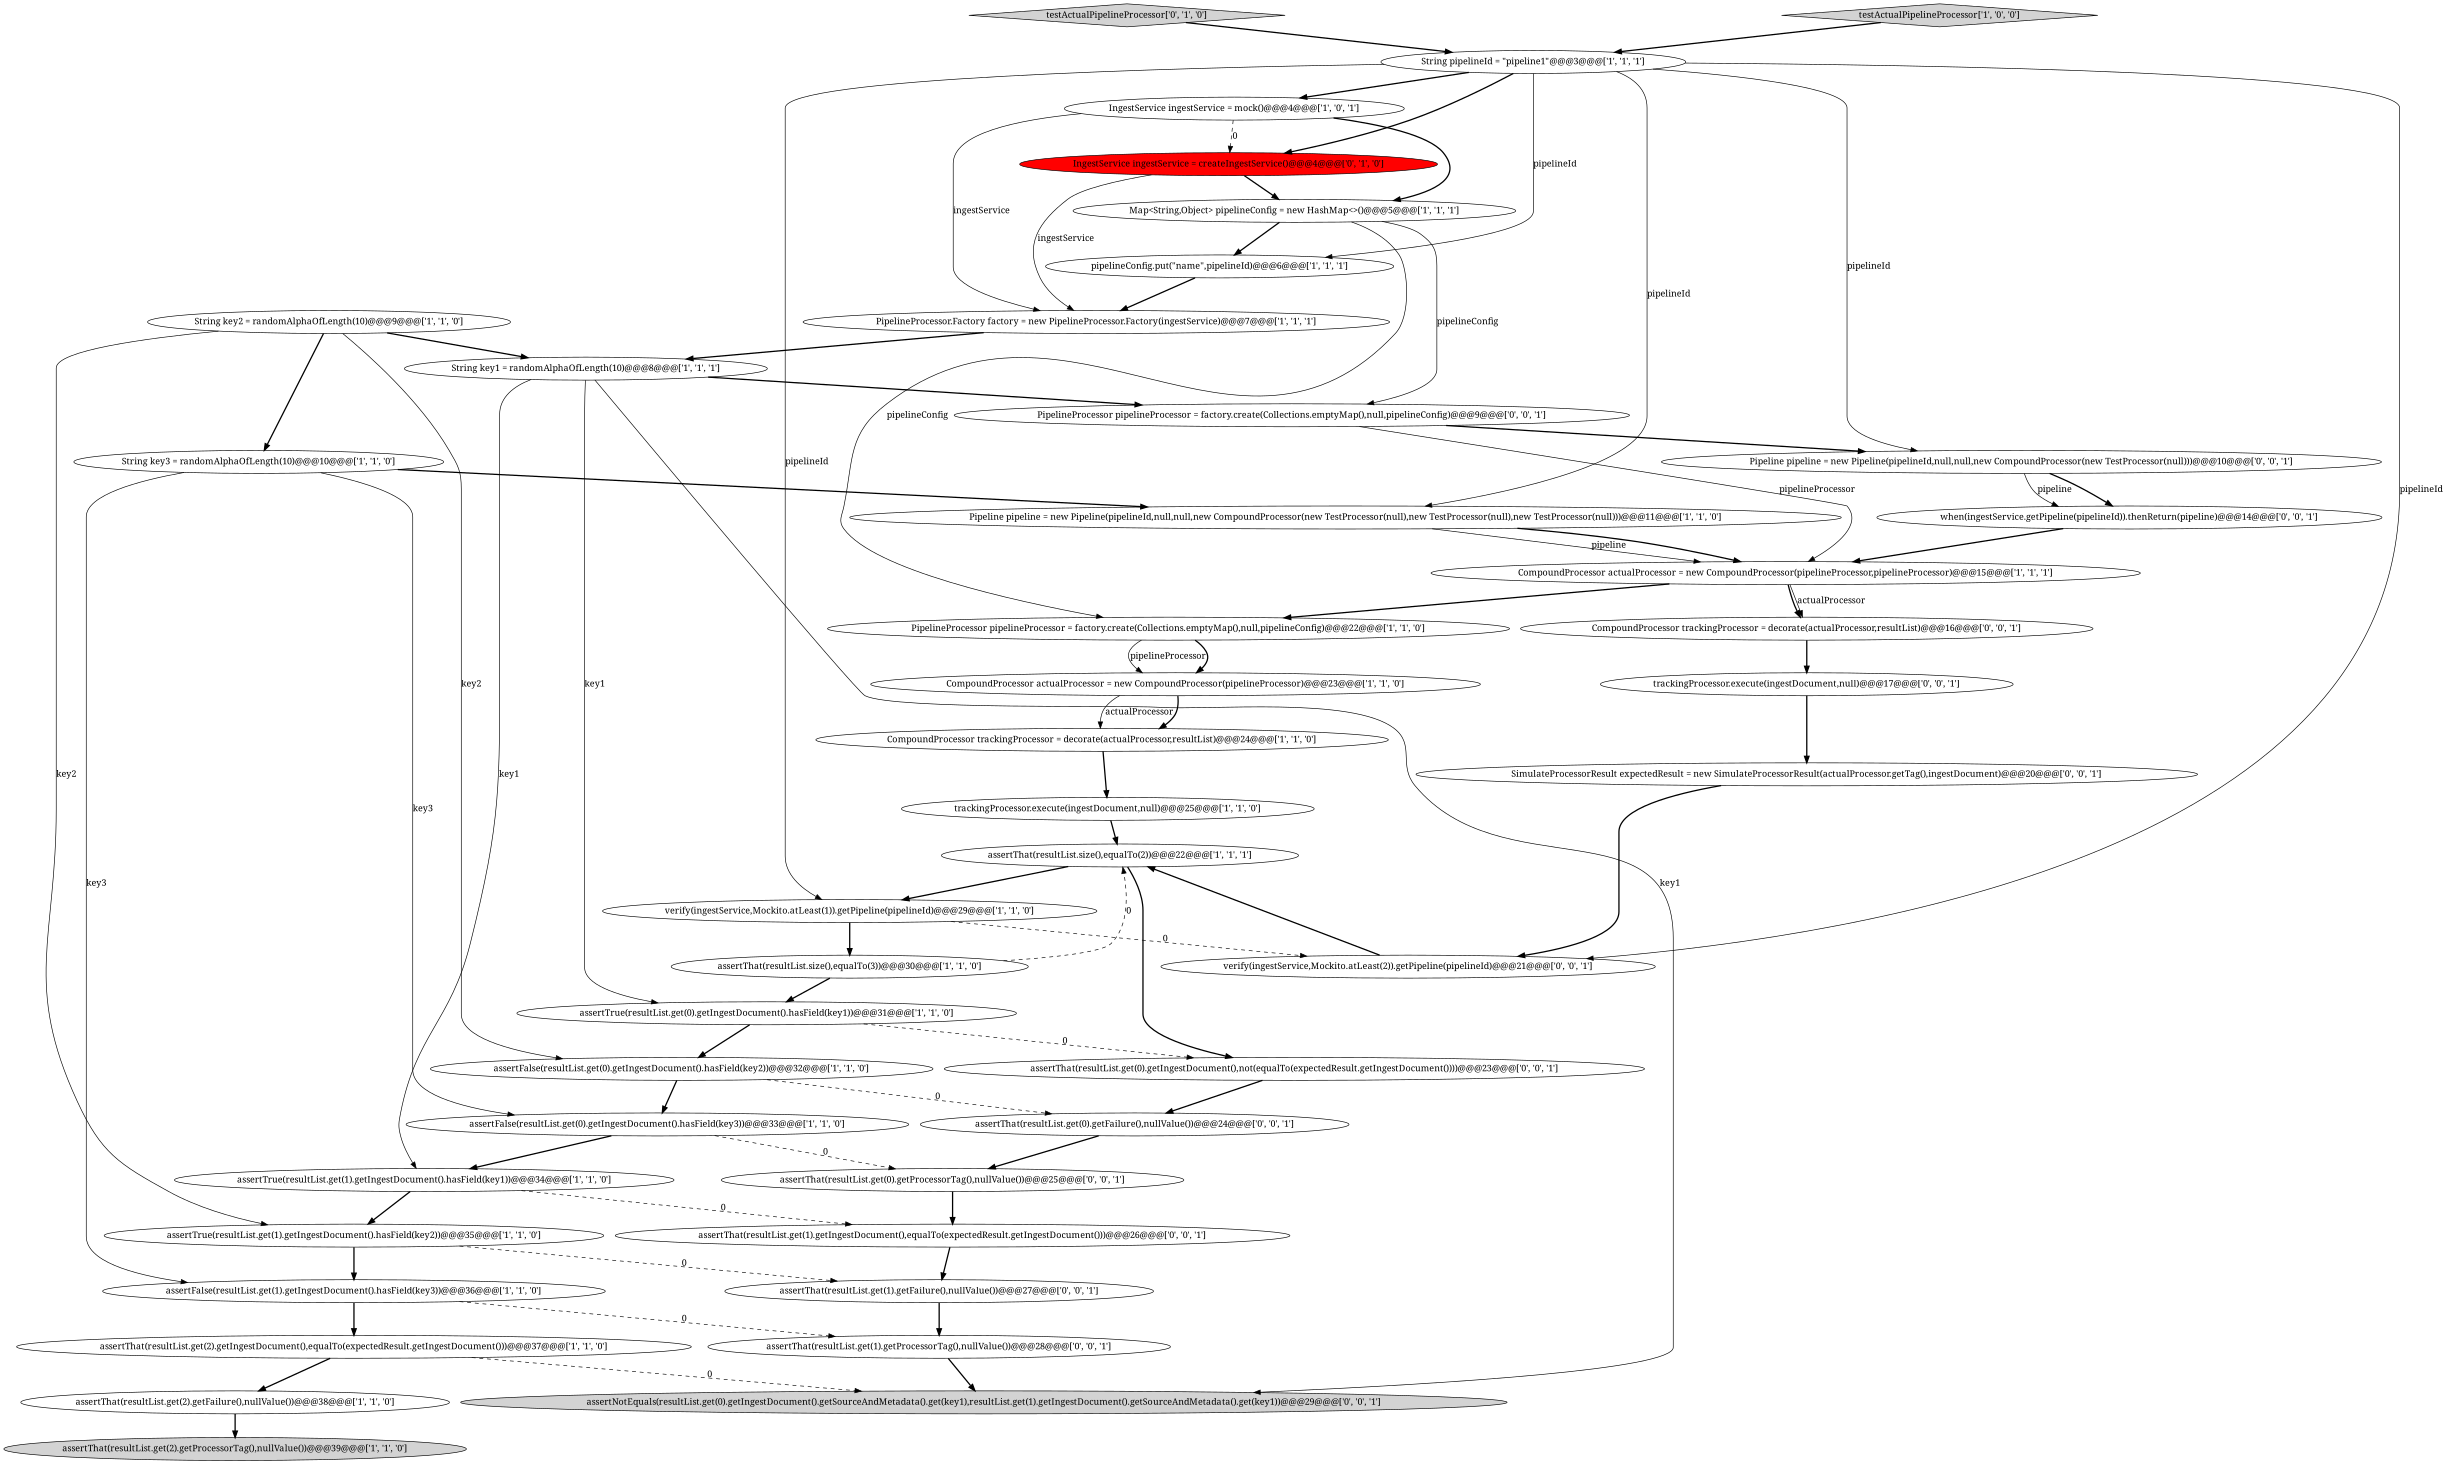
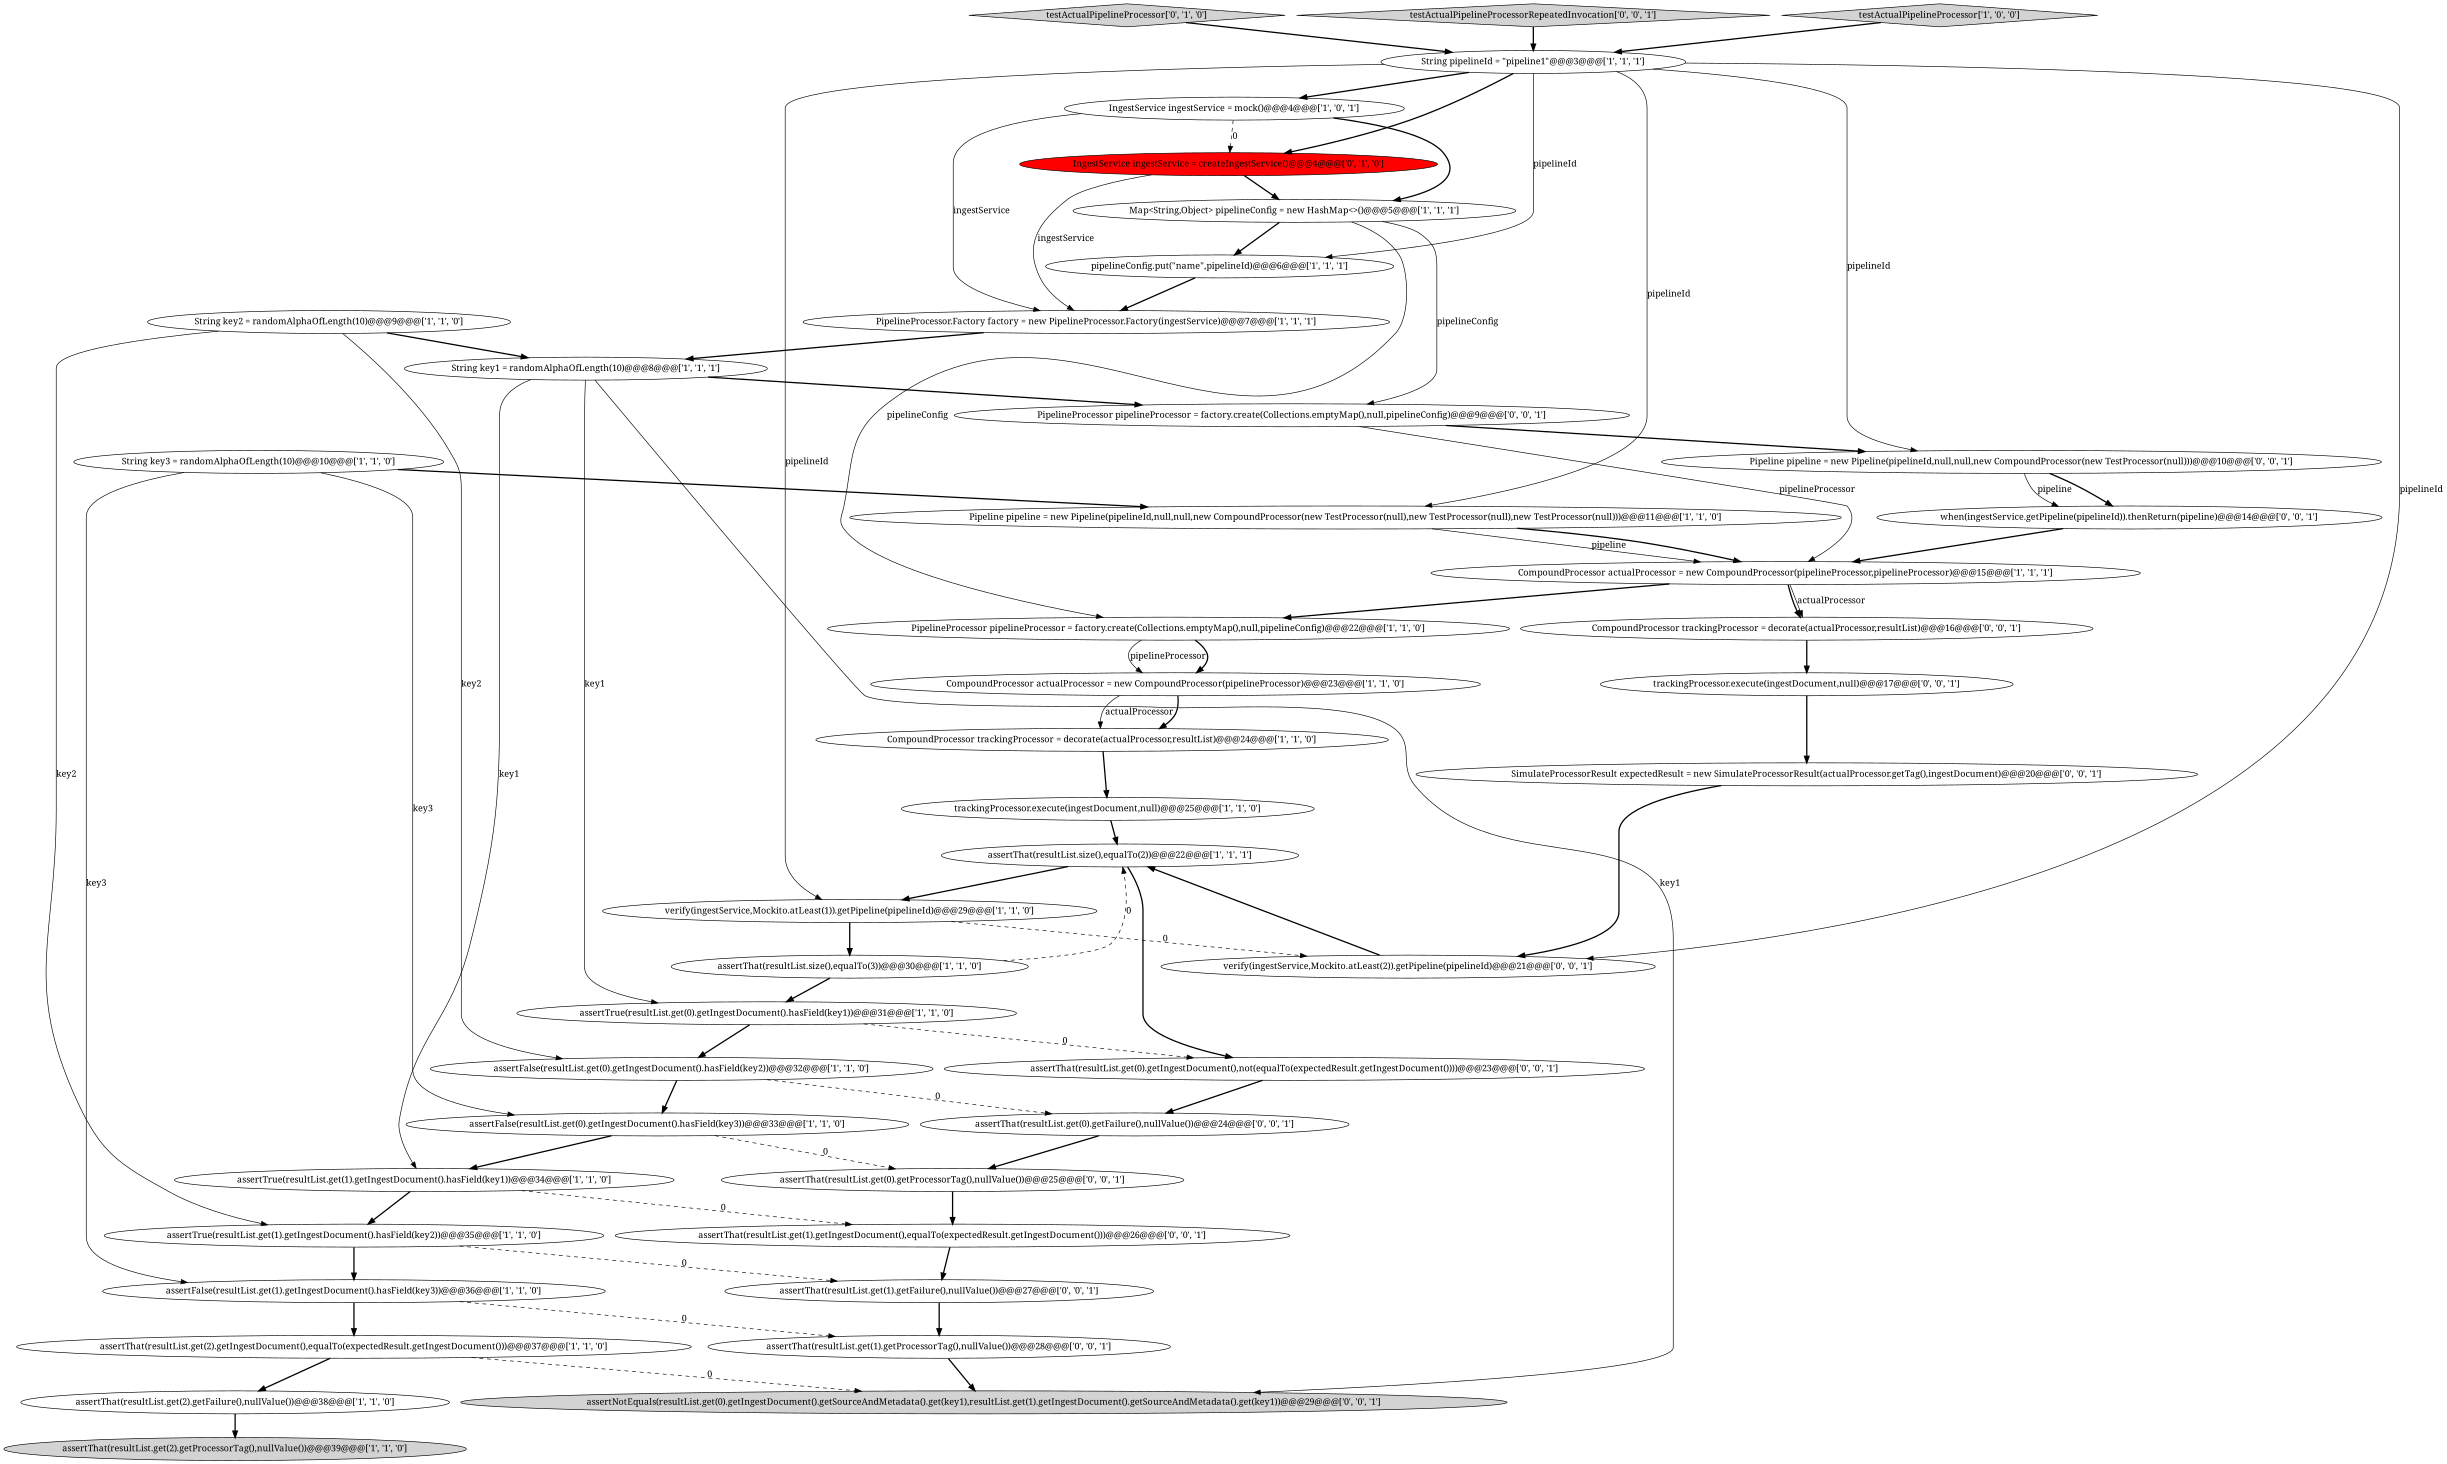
  digraph {
    fontname="Noto Serif"
    node [fillcolor=white fontname="Noto Serif" shape=ellipse style=filled]
    edge [fontname="Noto Serif" style=bold]
    n1 [label="Map<String,Object> pipelineConfig = new HashMap<>()@@@5@@@['1', '1', '1']"]
    n2 [label="PipelineProcessor pipelineProcessor = factory.create(Collections.emptyMap(),null,pipelineConfig)@@@9@@@['0', '0', '1']"]
    n3 [label="PipelineProcessor pipelineProcessor = factory.create(Collections.emptyMap(),null,pipelineConfig)@@@22@@@['1', '1', '0']"]
    n4 [label="pipelineConfig.put(\"name\",pipelineId)@@@6@@@['1', '1', '1']"]
    n5 [label="CompoundProcessor actualProcessor = new CompoundProcessor(pipelineProcessor,pipelineProcessor)@@@15@@@['1', '1', '1']"]
    n6 [label="Pipeline pipeline = new Pipeline(pipelineId,null,null,new CompoundProcessor(new TestProcessor(null)))@@@10@@@['0', '0', '1']"]
    n7 [label="CompoundProcessor actualProcessor = new CompoundProcessor(pipelineProcessor)@@@23@@@['1', '1', '0']"]
    n8 [label="PipelineProcessor.Factory factory = new PipelineProcessor.Factory(ingestService)@@@7@@@['1', '1', '1']"]
    n9 [fillcolor=lightgray label="testActualPipelineProcessor['0', '1', '0']" shape=diamond]
    n10 [label="String pipelineId = \"pipeline1\"@@@3@@@['1', '1', '1']"]
    n11 [label="verify(ingestService,Mockito.atLeast(2)).getPipeline(pipelineId)@@@21@@@['0', '0', '1']"]
    n12 [label="Pipeline pipeline = new Pipeline(pipelineId,null,null,new CompoundProcessor(new TestProcessor(null),new TestProcessor(null),new TestProcessor(null)))@@@11@@@['1', '1', '0']"]
    n13 [fillcolor=red label="IngestService ingestService = createIngestService()@@@4@@@['0', '1', '0']"]
    n14 [label="verify(ingestService,Mockito.atLeast(1)).getPipeline(pipelineId)@@@29@@@['1', '1', '0']"]
    n15 [label="IngestService ingestService = mock()@@@4@@@['1', '0', '1']"]
    n16 [label="assertFalse(resultList.get(1).getIngestDocument().hasField(key3))@@@36@@@['1', '1', '0']"]
    n17 [label="assertThat(resultList.get(1).getProcessorTag(),nullValue())@@@28@@@['0', '0', '1']"]
    n18 [label="assertThat(resultList.get(2).getIngestDocument(),equalTo(expectedResult.getIngestDocument()))@@@37@@@['1', '1', '0']"]
    n19 [fillcolor=lightgray label="assertNotEquals(resultList.get(0).getIngestDocument().getSourceAndMetadata().get(key1),resultList.get(1).getIngestDocument().getSourceAndMetadata().get(key1))@@@29@@@['0', '0', '1']"]
    n20 [label="assertThat(resultList.get(2).getFailure(),nullValue())@@@38@@@['1', '1', '0']"]
    n21 [label="assertThat(resultList.get(1).getIngestDocument(),equalTo(expectedResult.getIngestDocument()))@@@26@@@['0', '0', '1']"]
    n22 [label="assertThat(resultList.get(1).getFailure(),nullValue())@@@27@@@['0', '0', '1']"]
    n23 [label="CompoundProcessor trackingProcessor = decorate(actualProcessor,resultList)@@@16@@@['0', '0', '1']"]
    n24 [label="trackingProcessor.execute(ingestDocument,null)@@@17@@@['0', '0', '1']"]
    n25 [label="SimulateProcessorResult expectedResult = new SimulateProcessorResult(actualProcessor.getTag(),ingestDocument)@@@20@@@['0', '0', '1']"]
    n26 [label="assertThat(resultList.get(0).getProcessorTag(),nullValue())@@@25@@@['0', '0', '1']"]
+   n27 [fillcolor=lightgray label="testActualPipelineProcessorRepeatedInvocation['0', '0', '1']" shape=diamond]
    n28 [label="assertFalse(resultList.get(0).getIngestDocument().hasField(key2))@@@32@@@['1', '1', '0']"]
    n29 [label="assertFalse(resultList.get(0).getIngestDocument().hasField(key3))@@@33@@@['1', '1', '0']"]
    n30 [label="assertThat(resultList.get(0).getFailure(),nullValue())@@@24@@@['0', '0', '1']"]
    n31 [label="assertTrue(resultList.get(1).getIngestDocument().hasField(key1))@@@34@@@['1', '1', '0']"]
    n32 [label="assertTrue(resultList.get(1).getIngestDocument().hasField(key2))@@@35@@@['1', '1', '0']"]
    n33 [label="assertThat(resultList.get(0).getIngestDocument(),not(equalTo(expectedResult.getIngestDocument())))@@@23@@@['0', '0', '1']"]
    n34 [label="when(ingestService.getPipeline(pipelineId)).thenReturn(pipeline)@@@14@@@['0', '0', '1']"]
    n35 [label="assertThat(resultList.size(),equalTo(2))@@@22@@@['1', '1', '1']"]
    n36 [fillcolor=lightgray label="assertThat(resultList.get(2).getProcessorTag(),nullValue())@@@39@@@['1', '1', '0']"]
    n37 [label="assertThat(resultList.size(),equalTo(3))@@@30@@@['1', '1', '0']"]
    n38 [label="assertTrue(resultList.get(0).getIngestDocument().hasField(key1))@@@31@@@['1', '1', '0']"]
    n39 [fillcolor=lightgray label="testActualPipelineProcessor['1', '0', '0']" shape=diamond]
    n40 [label="CompoundProcessor trackingProcessor = decorate(actualProcessor,resultList)@@@24@@@['1', '1', '0']"]
    n41 [label="trackingProcessor.execute(ingestDocument,null)@@@25@@@['1', '1', '0']"]
    n42 [label="String key1 = randomAlphaOfLength(10)@@@8@@@['1', '1', '1']"]
    n43 [label="String key2 = randomAlphaOfLength(10)@@@9@@@['1', '1', '0']"]
    n44 [label="String key3 = randomAlphaOfLength(10)@@@10@@@['1', '1', '0']"]
    n1 -> n2 [label=pipelineConfig style=solid]
    n1 -> n3 [label=pipelineConfig style=solid]
    n1 -> n4
    n2 -> n5 [label=pipelineProcessor style=solid]
    n2 -> n6
    n3 -> n7 [label=pipelineProcessor style=solid]
    n3 -> n7
    n4 -> n8
    n5 -> n3
    n5 -> n23
    n5 -> n23 [label=actualProcessor style=solid]
    n6 -> n34
    n6 -> n34 [label=pipeline style=solid]
    n7 -> n40 [label=actualProcessor style=solid]
    n7 -> n40
    n8 -> n42
    n9 -> n10
    n10 -> n4 [label=pipelineId style=solid]
    n10 -> n6 [label=pipelineId style=solid]
    n10 -> n11 [label=pipelineId style=solid]
    n10 -> n12 [label=pipelineId style=solid]
    n10 -> n13
    n10 -> n14 [label=pipelineId style=solid]
    n10 -> n15
    n11 -> n35
    n12 -> n5 [label=pipeline style=solid]
    n12 -> n5
    n13 -> n1
    n13 -> n8 [label=ingestService style=solid]
    n14 -> n11 [label=0 style=dashed]
    n14 -> n37
    n15 -> n1
    n15 -> n8 [label=ingestService style=solid]
    n15 -> n13 [label=0 style=dashed]
    n16 -> n17 [label=0 style=dashed]
    n16 -> n18
    n17 -> n19
    n18 -> n19 [label=0 style=dashed]
    n18 -> n20
    n20 -> n36
    n21 -> n22
    n22 -> n17
    n23 -> n24
    n24 -> n25
    n25 -> n11
    n26 -> n21
+   n27 -> n10
    n28 -> n29
    n28 -> n30 [label=0 style=dashed]
    n29 -> n26 [label=0 style=dashed]
    n29 -> n31
    n30 -> n26
    n31 -> n21 [label=0 style=dashed]
    n31 -> n32
    n32 -> n16
    n32 -> n22 [label=0 style=dashed]
    n33 -> n30
    n34 -> n5
    n35 -> n14
    n35 -> n33
    n37 -> n35 [label=0 style=dashed]
    n37 -> n38
    n38 -> n28
    n38 -> n33 [label=0 style=dashed]
    n39 -> n10
    n40 -> n41
    n41 -> n35
    n42 -> n2
    n42 -> n19 [label=key1 style=solid]
    n42 -> n31 [label=key1 style=solid]
    n42 -> n38 [label=key1 style=solid]
    n43 -> n28 [label=key2 style=solid]
    n43 -> n32 [label=key2 style=solid]
    n43 -> n42
-   n43 -> n44
    n44 -> n12
    n44 -> n16 [label=key3 style=solid]
    n44 -> n29 [label=key3 style=solid]
  }
